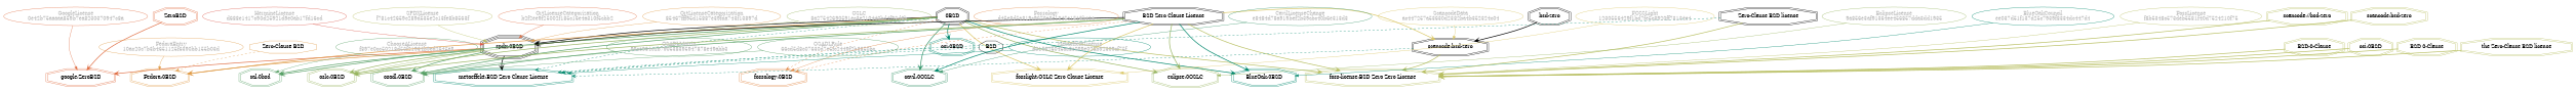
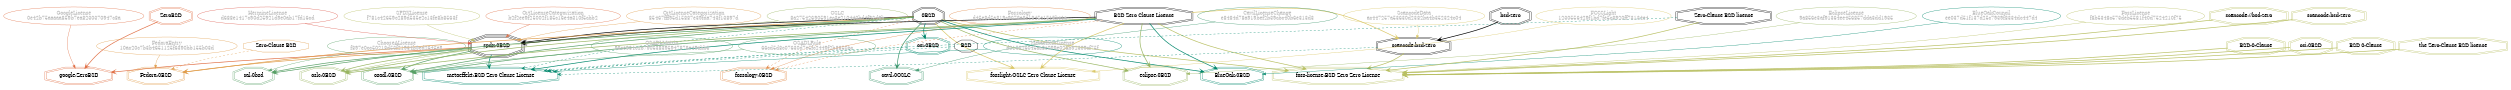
  strict digraph {
    splines=curved
    node [color="#b8bf62" shape=doubleoctagon]
    edge [color="#b8bf62" weight=0.7 arrowhead=vee style=bold]
    n1 [fillcolor="beige;1" fontcolor=gray label="SPDXLicense\nf781c42659c289d535e2c13fe8b8563f" shape=ellipse]
    n2 [label="spdx:0BSD" shape=tripleoctagon color=""]
    n3 [color="#e06f45" label="google:ZeroBSD"]
    n4 [color="#e09d4b" label="Fedora:0BSD"]
    n5 [color="#58a066" label="osadl:0BSD"]
    n6 [color="#58a066" label="cal:0bsd"]
    n7 [color="#98b561" label="oslc:0BSD"]
    n8 [color="#00876c" label="metaeffekt:BSD Zero Clause License"]
    n9 [label="0BSD" color=""]
    n10 [color="#00876c" label="BlueOak:0BSD"]
    n11 [color="#e18745" label="fossology:0BSD"]
    n12 [color="#379469" label="cavil:0OSLC"]
    n13 [color="#00876c" label="osi:0BSD"]
    n14 [label="foss-license:BSD Zero Zero License"]
    n15 [color="#dac767" label="fosslight:OSLC Zero Clause License"]
-   n16 [color="#98b561" label="eclipse:0OSLC"]
+   n16 [color="#98b561" label="eclipse:0BSD"]
    n17 [label="BSD Zero Clause License" color=""]
    n18 [label="scancode:bsd-zero" color=""]
    n19 [color="#e06f45" fillcolor="beige;1" fontcolor=gray label="GoogleLicense\n0e42b75aaaaa859b7ea8230370947c8a" shape=ellipse]
    n20 [color="#e06f45" label=ZeroBSD]
    n21 [color="#e09d4b" fillcolor="beige;1" fontcolor=gray label="FedoraEntry\n10ac20c7b3b4651125f6390bb155b03d" shape=ellipse]
    n22 [color="#e09d4b" label="Zero-Clause BSD" shape=octagon]
    n23 [label=BSD shape=octagon color=""]
    n24 [color="#00876c" fillcolor="beige;1" fontcolor=gray label="BlueOakCouncil\nee037d51f137d25c7939f8334dc447d4" shape=ellipse]
    n25 [color="#58a066" fillcolor="beige;1" fontcolor=gray label="OSADLRule\n66cd5d8c07630d7e5fc2449f2b8850bc" shape=ellipse]
    n26 [color="#58a066" fillcolor="beige;1" fontcolor=gray label="OSADLMatrix\n98ce064c1b790538395947878e49abb3" shape=ellipse]
    n27 [color="#58a066" fillcolor="beige;1" fontcolor=gray label="ChooseALicense\nf897e0cc50218d53f21934b9ed2645a9" shape=ellipse]
    n28 [color="#dac767" fillcolor="beige;1" fontcolor=gray label="ScancodeData\nac447257a53630d2382ba4b352324c04" shape=ellipse]
    n29 [label="bsd-zero" color=""]
    n30 [color="#98b561" fillcolor="beige;1" fontcolor=gray label="OSLC\n8a27542690591ec3e210443bd4f93d3b" shape=ellipse]
    n31 [color="#e18745" fillcolor="beige;1" fontcolor=gray label="Fossology\nd45e8d5a819c9678a8e1845a1515be1a" shape=ellipse]
    n32 [color="#e06f45" fillcolor="beige;1" fontcolor=gray label="OrtLicenseCategorization\nb2f2ee9f25002f185c16e4a310f5cbb2" shape=ellipse]
    n33 [color="#e09d4b" fillcolor="beige;1" fontcolor=gray label="OrtLicenseCategorization\n85467fff95d15887e39fda743f13897d" shape=ellipse]
    n34 [color="#379469" fillcolor="beige;1" fontcolor=gray label="CavilLicenseChange\ne8484d78a919bef2b39cbc40b6e313d3" shape=ellipse]
    n35 [color="#00876c" fillcolor="beige;1" fontcolor=gray label="MetaeffektLicense\nd015826045ac8e099e026b92309cf75f" shape=ellipse]
    n36 [label="Zero-Clause BSD license" color=""]
    n37 [color="#dc574a" fillcolor="beige;1" fontcolor=gray label="HermineLicense\nd688e1417c90d25921d9e0ab17fd16cd" shape=ellipse]
    n38 [fillcolor="beige;1" fontcolor=gray label="FossLicense\nf8b5348c573deb5581f40d7524210f75" shape=ellipse]
    n39 [label="scancode://bsd-zero"]
    n40 [label="scancode:bsd-zero"]
    n41 [label="osi:0BSD"]
    n42 [label="BSD 0-Clause"]
    n43 [label="the Zero-Clause BSD license"]
    n44 [label="BSD-0-Clause"]
    n45 [color="#dac767" fillcolor="beige;1" fontcolor=gray label="FOSSLight\n1230556429f1bd7fe5c8920ff73134e4" shape=ellipse]
    n46 [color="#98b561" fillcolor="beige;1" fontcolor=gray label="EclipseLicense\n9a856e3af91364ee456857dda3dd1935" shape=ellipse]
    n1 -> n2 [weight=0.5 arrowhead="" style=""]
    n2 -> n3 [color="#e06f45"]
    n2 -> n4 [color="#e09d4b"]
    n2 -> n5 [color="#58a066"]
    n2 -> n6 [color="#58a066"]
    n2 -> n7 [color="#98b561"]
-   n2 -> n8 [color=black]
+   n2 -> n8 [color="#00876c"]
    n9 -> n2 [color=""]
    n9 -> n4 [color="#e09d4b"]
    n9 -> n5 [color="#58a066"]
    n9 -> n6 [color="#58a066"]
    n9 -> n7 [color="#98b561"]
    n9 -> n8 [color="#00876c" style=dashed weight=0.5]
    n9 -> n10 [color="#00876c"]
    n9 -> n11 [color="#e18745" style=dashed]
    n9 -> n12 [color="#379469"]
    n9 -> n13 [color="#00876c"]
    n9 -> n14
    n9 -> n15 [color="#dac767"]
    n9 -> n16 [color="#98b561"]
    n13 -> n8 [color="#00876c" style=dashed weight=0.5]
    n17 -> n2 [color=""]
    n17 -> n5 [color="#58a066"]
    n17 -> n7 [color="#98b561"]
-   n17 -> n12 [color="#00876c"]
+   n17 -> n8 [color="#00876c"]
    n17 -> n10 [color="#00876c"]
    n17 -> n11 [color="#e18745" style=dashed]
    n17 -> n14
    n17 -> n15 [color="#dac767"]
    n17 -> n16 [color="#98b561"]
    n17 -> n18 [color="#dac767"]
    n18 -> n8 [color="#00876c" style=dashed weight=0.5]
    n18 -> n14
    n19 -> n3 [color="#e06f45" weight=0.5 arrowhead="" style=""]
    n20 -> n3 [color="#e06f45"]
    n21 -> n4 [color="#e09d4b" weight=0.5 arrowhead="" style=""]
    n22 -> n4 [color="#e09d4b" style=dashed weight=0.5]
    n23 -> n8 [color="#00876c" style=dashed weight=0.5]
    n24 -> n10 [color="#00876c" weight=0.5 arrowhead="" style=""]
    n25 -> n5 [color="#58a066" weight=0.5 arrowhead="" style=""]
    n26 -> n5 [color="#58a066" weight=0.5 arrowhead="" style=""]
    n27 -> n6 [color="#58a066" weight=0.5 arrowhead="" style=""]
    n28 -> n18 [color="#dac767" weight=0.5 arrowhead="" style=""]
    n29 -> n18 [color=""]
    n30 -> n7 [color="#98b561" weight=0.5 arrowhead="" style=""]
    n31 -> n11 [color="#e18745" weight=0.5 arrowhead="" style=""]
    n32 -> n2 [color="#e06f45" weight=0.5 arrowhead="" style=""]
    n33 -> n2 [color="#e09d4b" weight=0.5 arrowhead="" style=""]
    n34 -> n12 [color="#379469" weight=0.5 arrowhead="" style=""]
    n35 -> n8 [color="#00876c" weight=0.5 arrowhead="" style=""]
    n36 -> n8 [color="#00876c" style=dashed weight=0.5]
    n36 -> n14
    n37 -> n2 [color="#dc574a" weight=0.5 arrowhead="" style=""]
    n38 -> n14 [weight=0.5 arrowhead="" style=""]
    n39 -> n14
    n40 -> n14
    n41 -> n14
    n42 -> n14
    n43 -> n14
    n44 -> n14
    n45 -> n15 [color="#dac767" weight=0.5 arrowhead="" style=""]
    n46 -> n16 [color="#98b561" weight=0.5 arrowhead="" style=""]
  }
